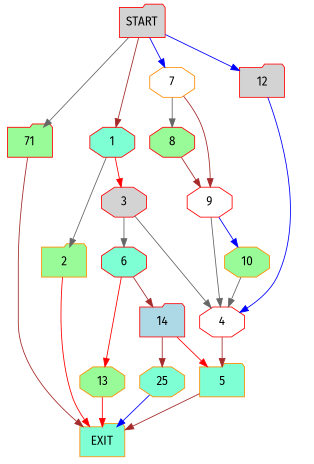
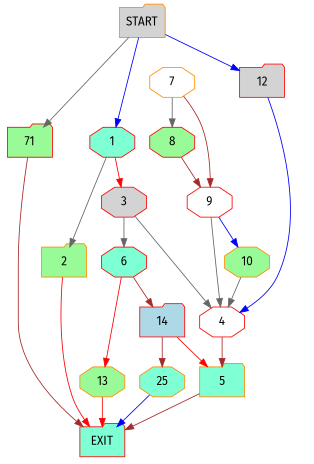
  digraph {
    fontname="Fira Sans"
    node [color=red fillcolor=aquamarine fontname="Fira Sans" shape=octagon style=filled]
    edge [color=gray40 fontname="Fira Sans"]
-   n1 [fillcolor=lightgrey label=START shape=folder]
+   n1 [color=darkorange fillcolor=lightgrey label=START shape=folder]
    1
    7 [color=darkorange fillcolor=white]
    n4 [fillcolor=palegreen label=71 shape=folder]
    12 [fillcolor=lightgrey shape=folder]
    2 [color=darkorange fillcolor=palegreen shape=folder]
    3 [fillcolor=lightgrey]
    8 [fillcolor=palegreen]
    9 [fillcolor=white]
-   n10 [color=darkorange label=EXIT shape=folder]
+   n10 [label=EXIT shape=folder]
    4 [fillcolor=white]
    6
    5 [color=darkorange shape=folder]
    13 [color=darkorange fillcolor=palegreen]
    14 [fillcolor=lightblue shape=folder]
    n16 [color=darkorange label=25]
    10 [color=darkorange fillcolor=palegreen]
-   n1 -> 1 [color=brown]
-   n1 -> 7 [color=blue]
+   n1 -> 1 [color=blue]
    n1 -> n4
    n1 -> 12 [color=blue]
    1 -> 2
    1 -> 3 [color=red]
    7 -> 8
    7 -> 9 [color=brown]
    n4 -> n10 [color=brown]
    12 -> 4 [color=blue]
    2 -> n10 [color=red]
    3 -> 4
    3 -> 6
    8 -> 9 [color=brown]
    9 -> 4
    9 -> 10 [color=blue]
    4 -> 5 [color=brown]
    6 -> 13 [color=red]
    6 -> 14 [color=brown]
    5 -> n10 [color=brown]
    13 -> n10 [color=red]
    14 -> 5 [color=red]
    14 -> n16 [color=brown]
    n16 -> n10 [color=blue]
    10 -> 4
  }
